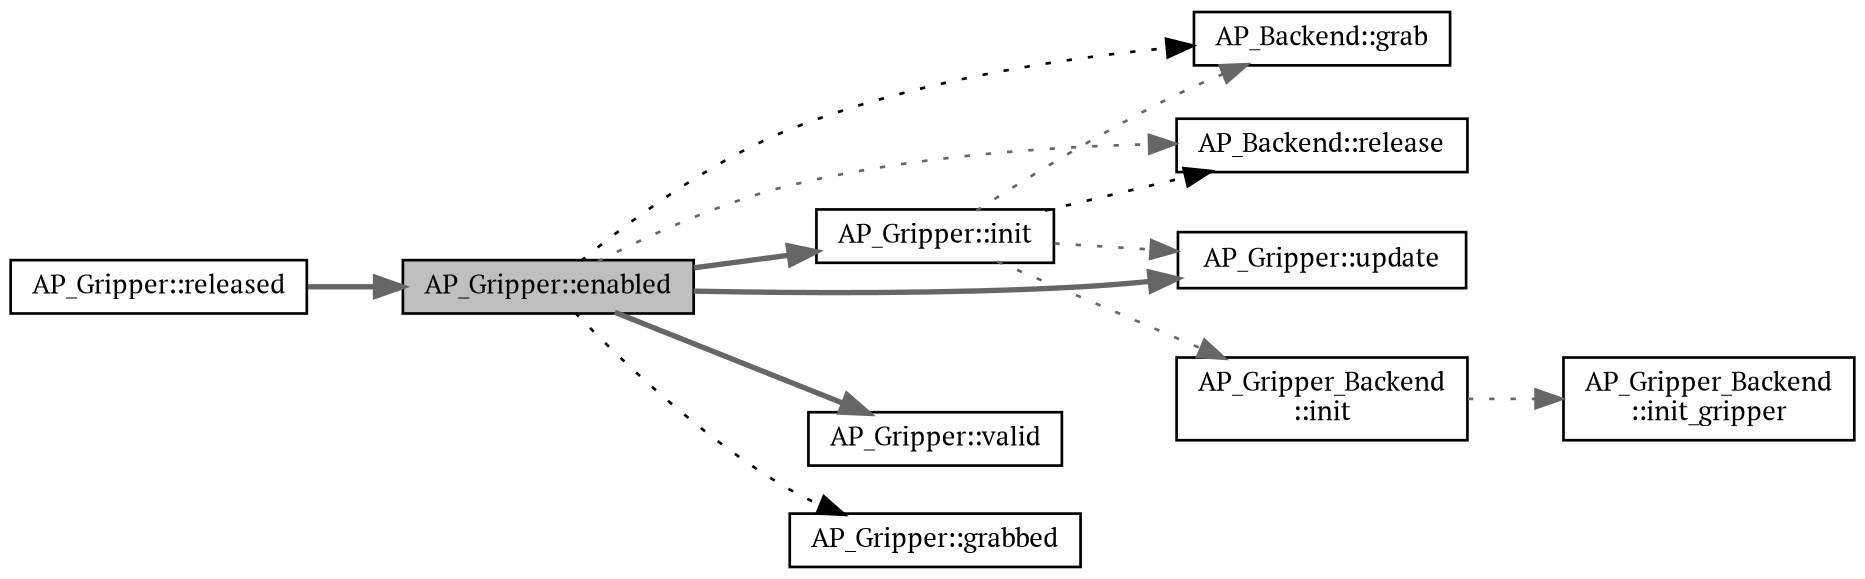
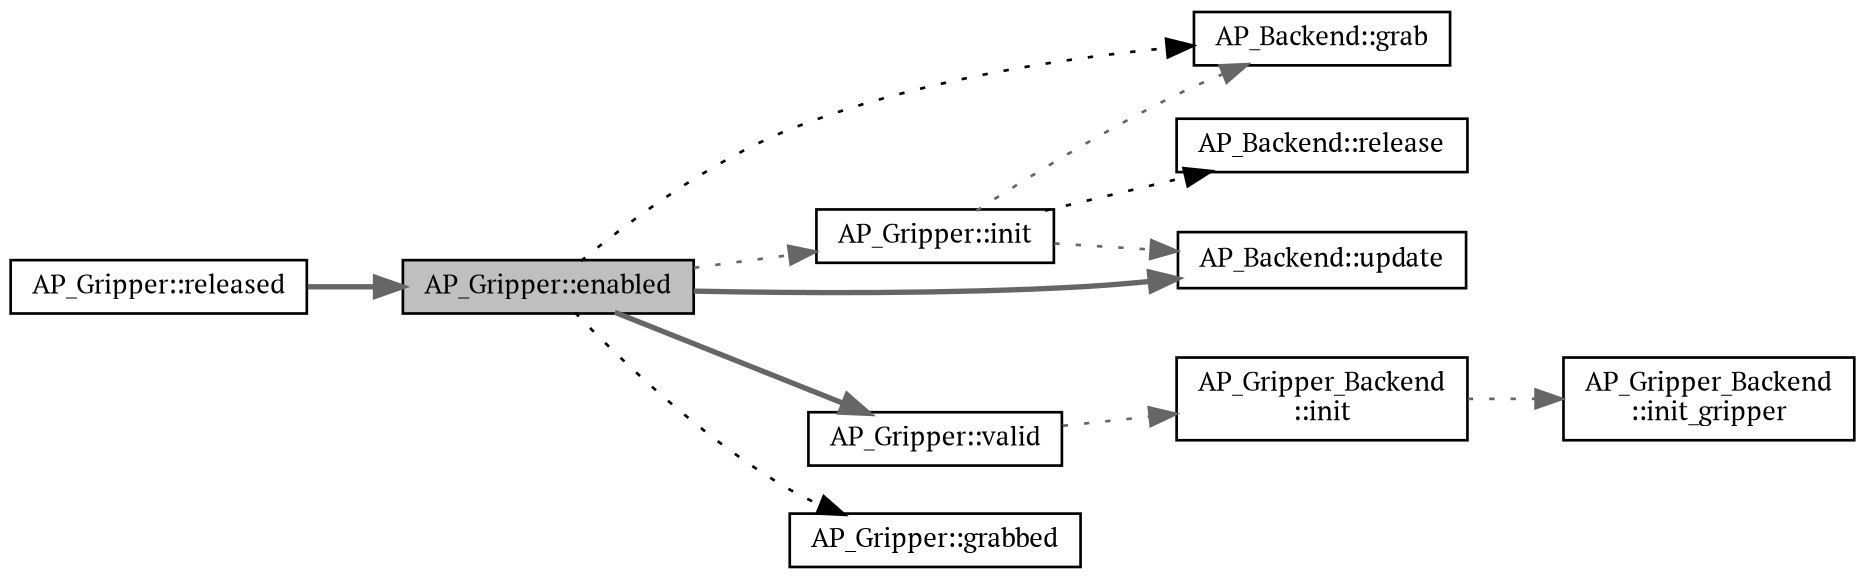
  digraph {
    fontname="PT Serif"
    rankdir=LR
    node [color=black fillcolor=white fontname="PT Serif" fontsize=10 shape=record style=filled]
    edge [color=gray40 fontname="PT Serif" fontsize=10 labelfontname=Helvetica labelfontsize=10 style=dotted]
    n1 [fillcolor=grey75 fontcolor=black height=0.2 label="AP_Gripper::enabled" width=0.4]
    n2 [height=0.2 label="AP_Gripper::init" width=0.4]
    n3 [height=0.2 label="AP_Backend::grab" width=0.4]
    n4 [height=0.2 label="AP_Backend::release" width=0.4]
-   n5 [height=0.2 label="AP_Gripper::update" width=0.4]
+   n5 [height=0.2 label="AP_Backend::update" width=0.4]
    n6 [height=0.2 label="AP_Gripper::grabbed" width=0.4]
    n7 [height=0.2 label="AP_Gripper::valid" width=0.4]
    n8 [height=0.2 label="AP_Gripper_Backend\l::init" width=0.4]
    n9 [height=0.2 label="AP_Gripper::released" width=0.4]
    n10 [height=0.2 label="AP_Gripper_Backend\l::init_gripper" width=0.4]
-   n1 -> n2 [style=bold]
+   n1 -> n2
    n1 -> n3 [color=black]
-   n1 -> n4
    n1 -> n5 [style=bold]
    n1 -> n6 [color=black]
    n1 -> n7 [style=bold]
    n2 -> n3
    n2 -> n4 [color=black]
    n2 -> n5
-   n2 -> n8
+   n7 -> n8
    n8 -> n10
    n9 -> n1 [style=bold]
  }
